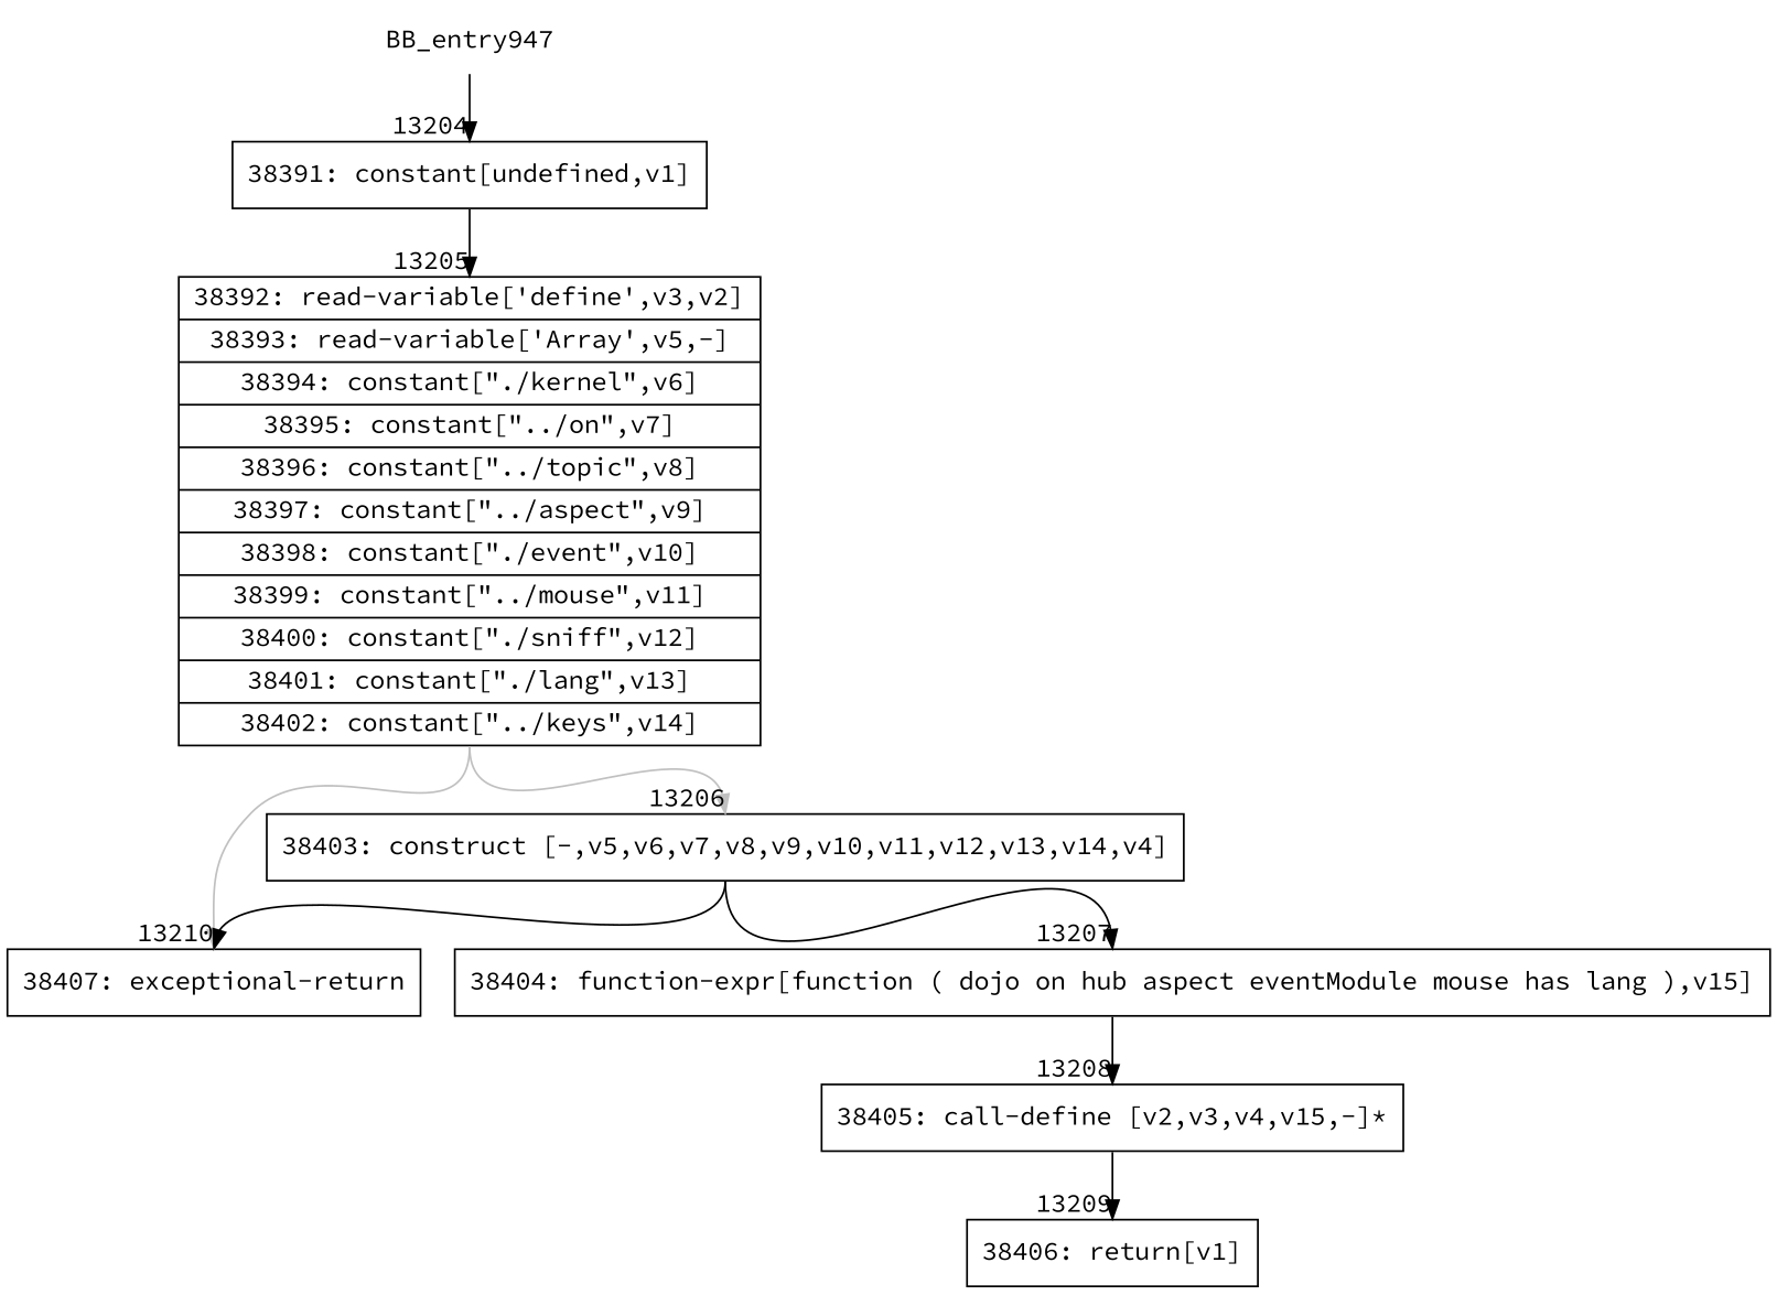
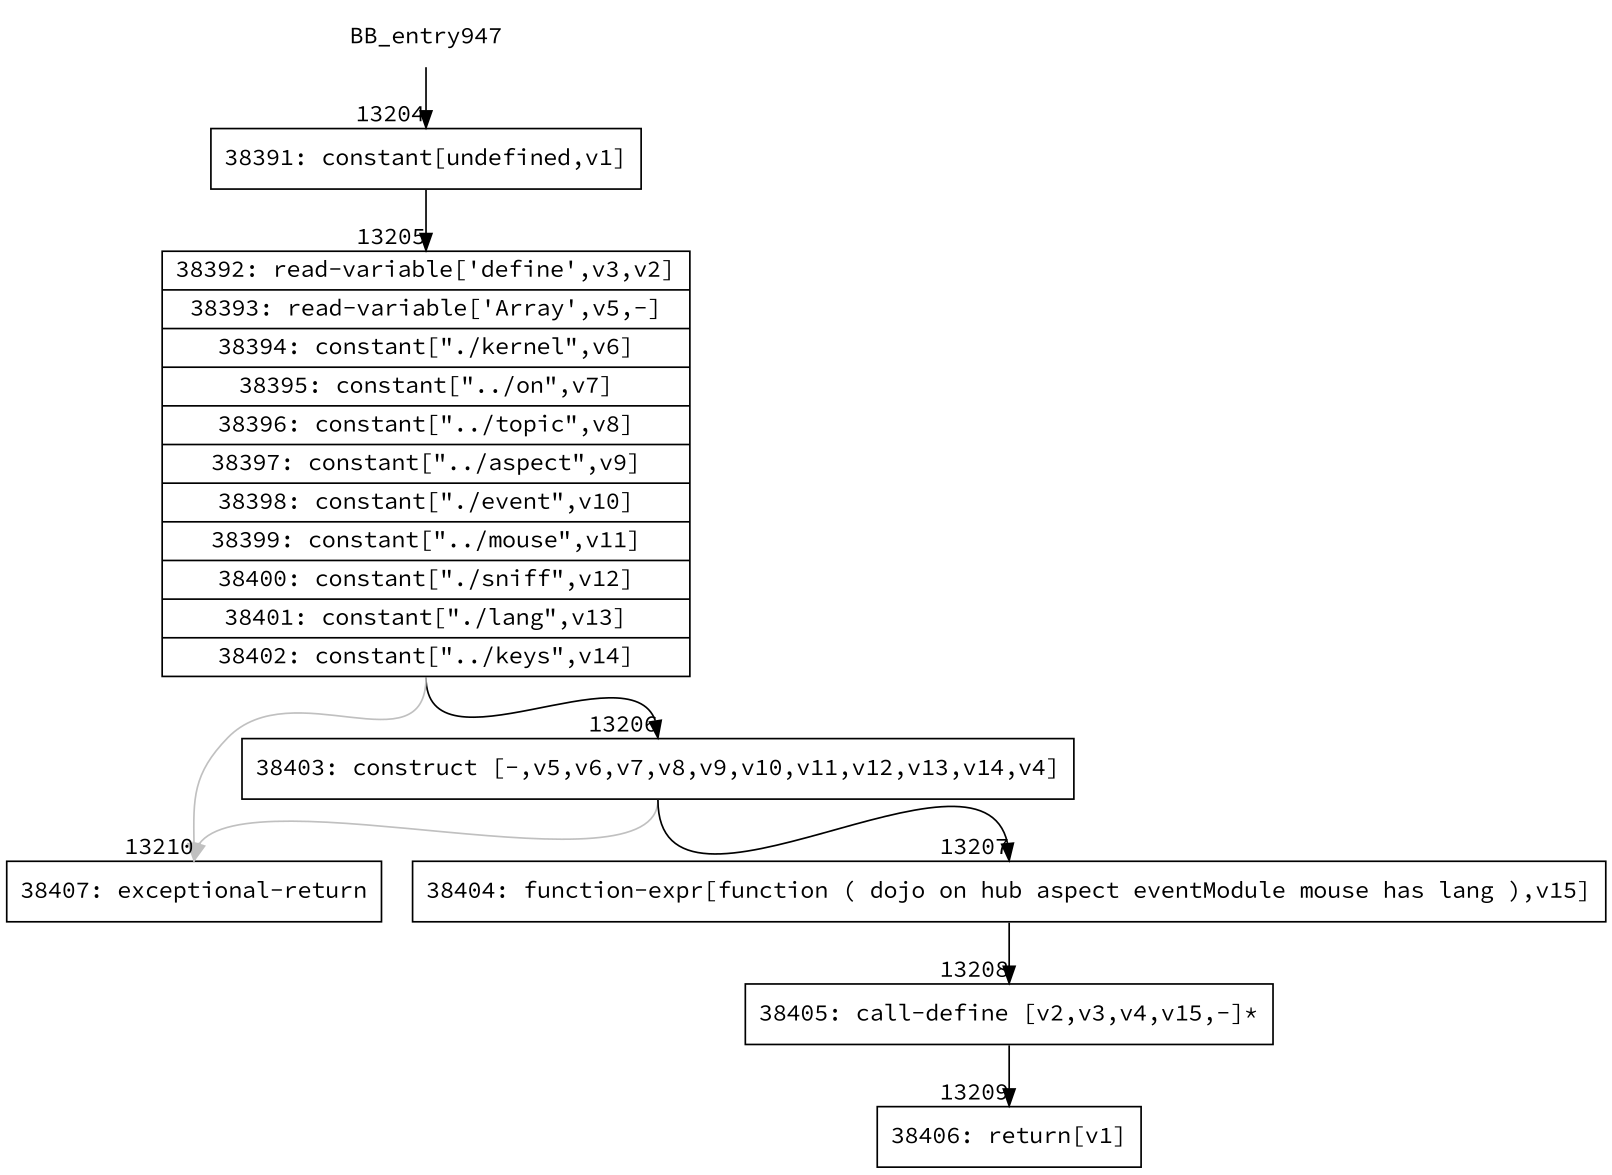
  digraph {
    fontname="Source Code Pro"
    rankdir=TD
    node [fontname="Source Code Pro" shape=record]
    edge [fontname="Source Code Pro" headport=n tailport=s]
    BB_entry947 [shape=none]
    n2 [label="{38391: constant[undefined,v1]}"]
    n3 [label="{38392: read-variable['define',v3,v2]|38393: read-variable['Array',v5,-]|38394: constant[\"./kernel\",v6]|38395: constant[\"../on\",v7]|38396: constant[\"../topic\",v8]|38397: constant[\"../aspect\",v9]|38398: constant[\"./event\",v10]|38399: constant[\"../mouse\",v11]|38400: constant[\"./sniff\",v12]|38401: constant[\"./lang\",v13]|38402: constant[\"../keys\",v14]}"]
    n4 [label="{38403: construct [-,v5,v6,v7,v8,v9,v10,v11,v12,v13,v14,v4]}"]
    n5 [label="{38407: exceptional-return}"]
    n6 [label="{38404: function-expr[function ( dojo on hub aspect eventModule mouse has lang ),v15]}"]
    n7 [label="{38405: call-define [v2,v3,v4,v15,-]*}"]
    n8 [label="{38406: return[v1]}"]
    BB_entry947 -> n2 [headlabel="    13204"]
    n2 -> n3 [headlabel="      13205"]
-   n3 -> n4 [headlabel="      13206" color=gray]
+   n3 -> n4 [headlabel="      13206"]
    n3 -> n5 [color=gray headlabel="      13210"]
-   n4 -> n5 [color=black]
+   n4 -> n5 [color=gray]
    n4 -> n6 [headlabel="      13207"]
    n6 -> n7 [headlabel="      13208"]
    n7 -> n8 [headlabel="      13209"]
  }
